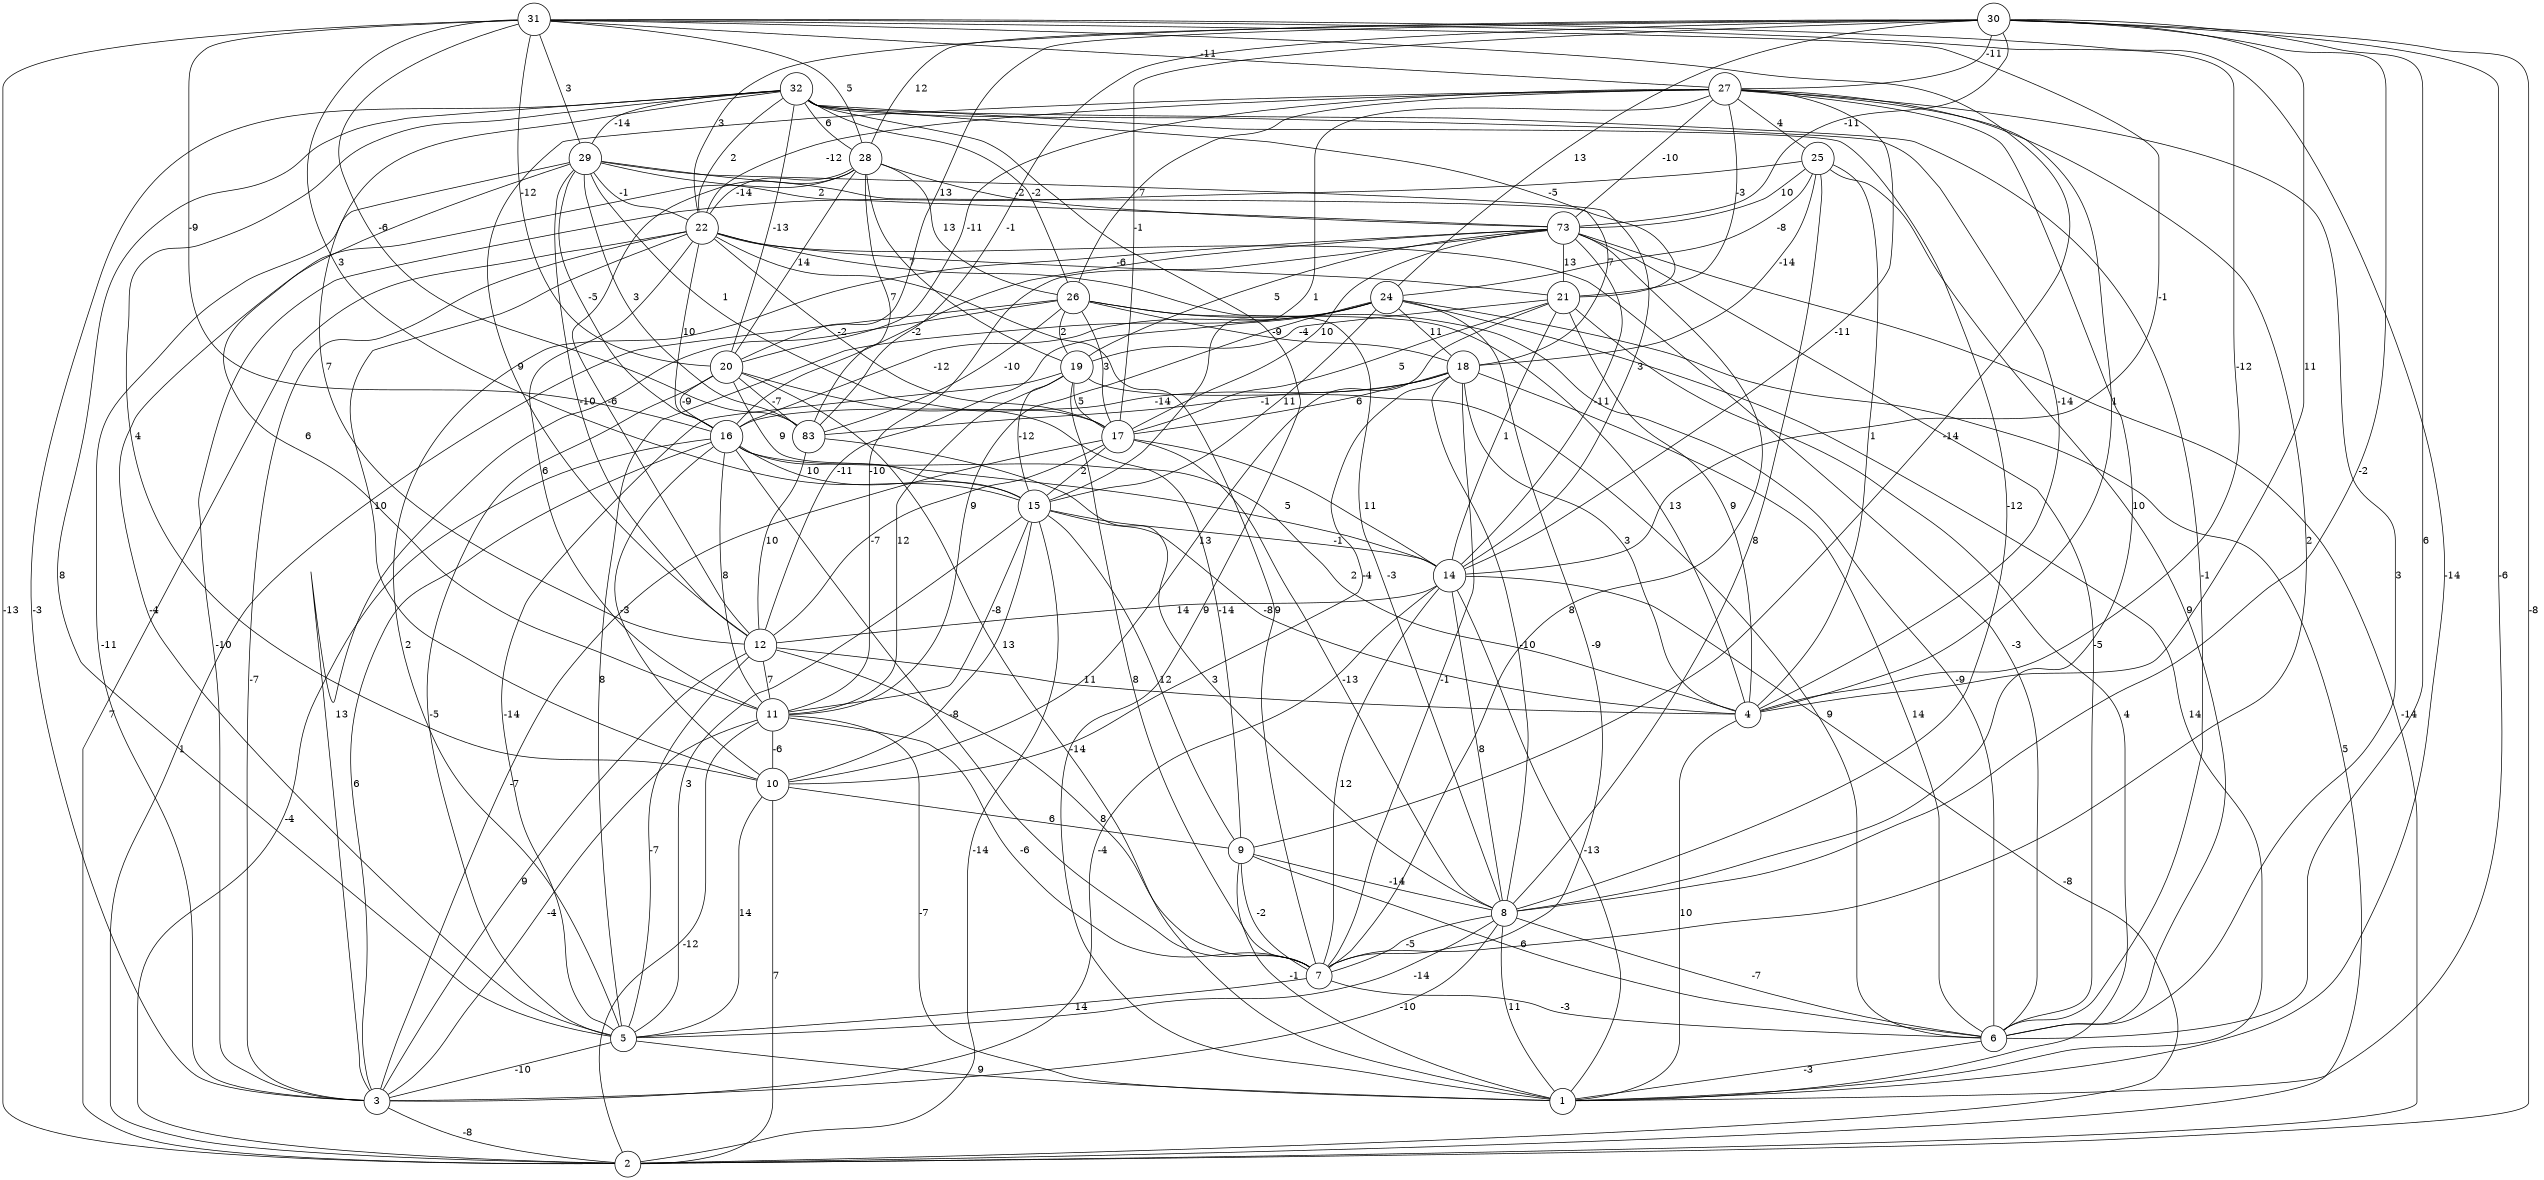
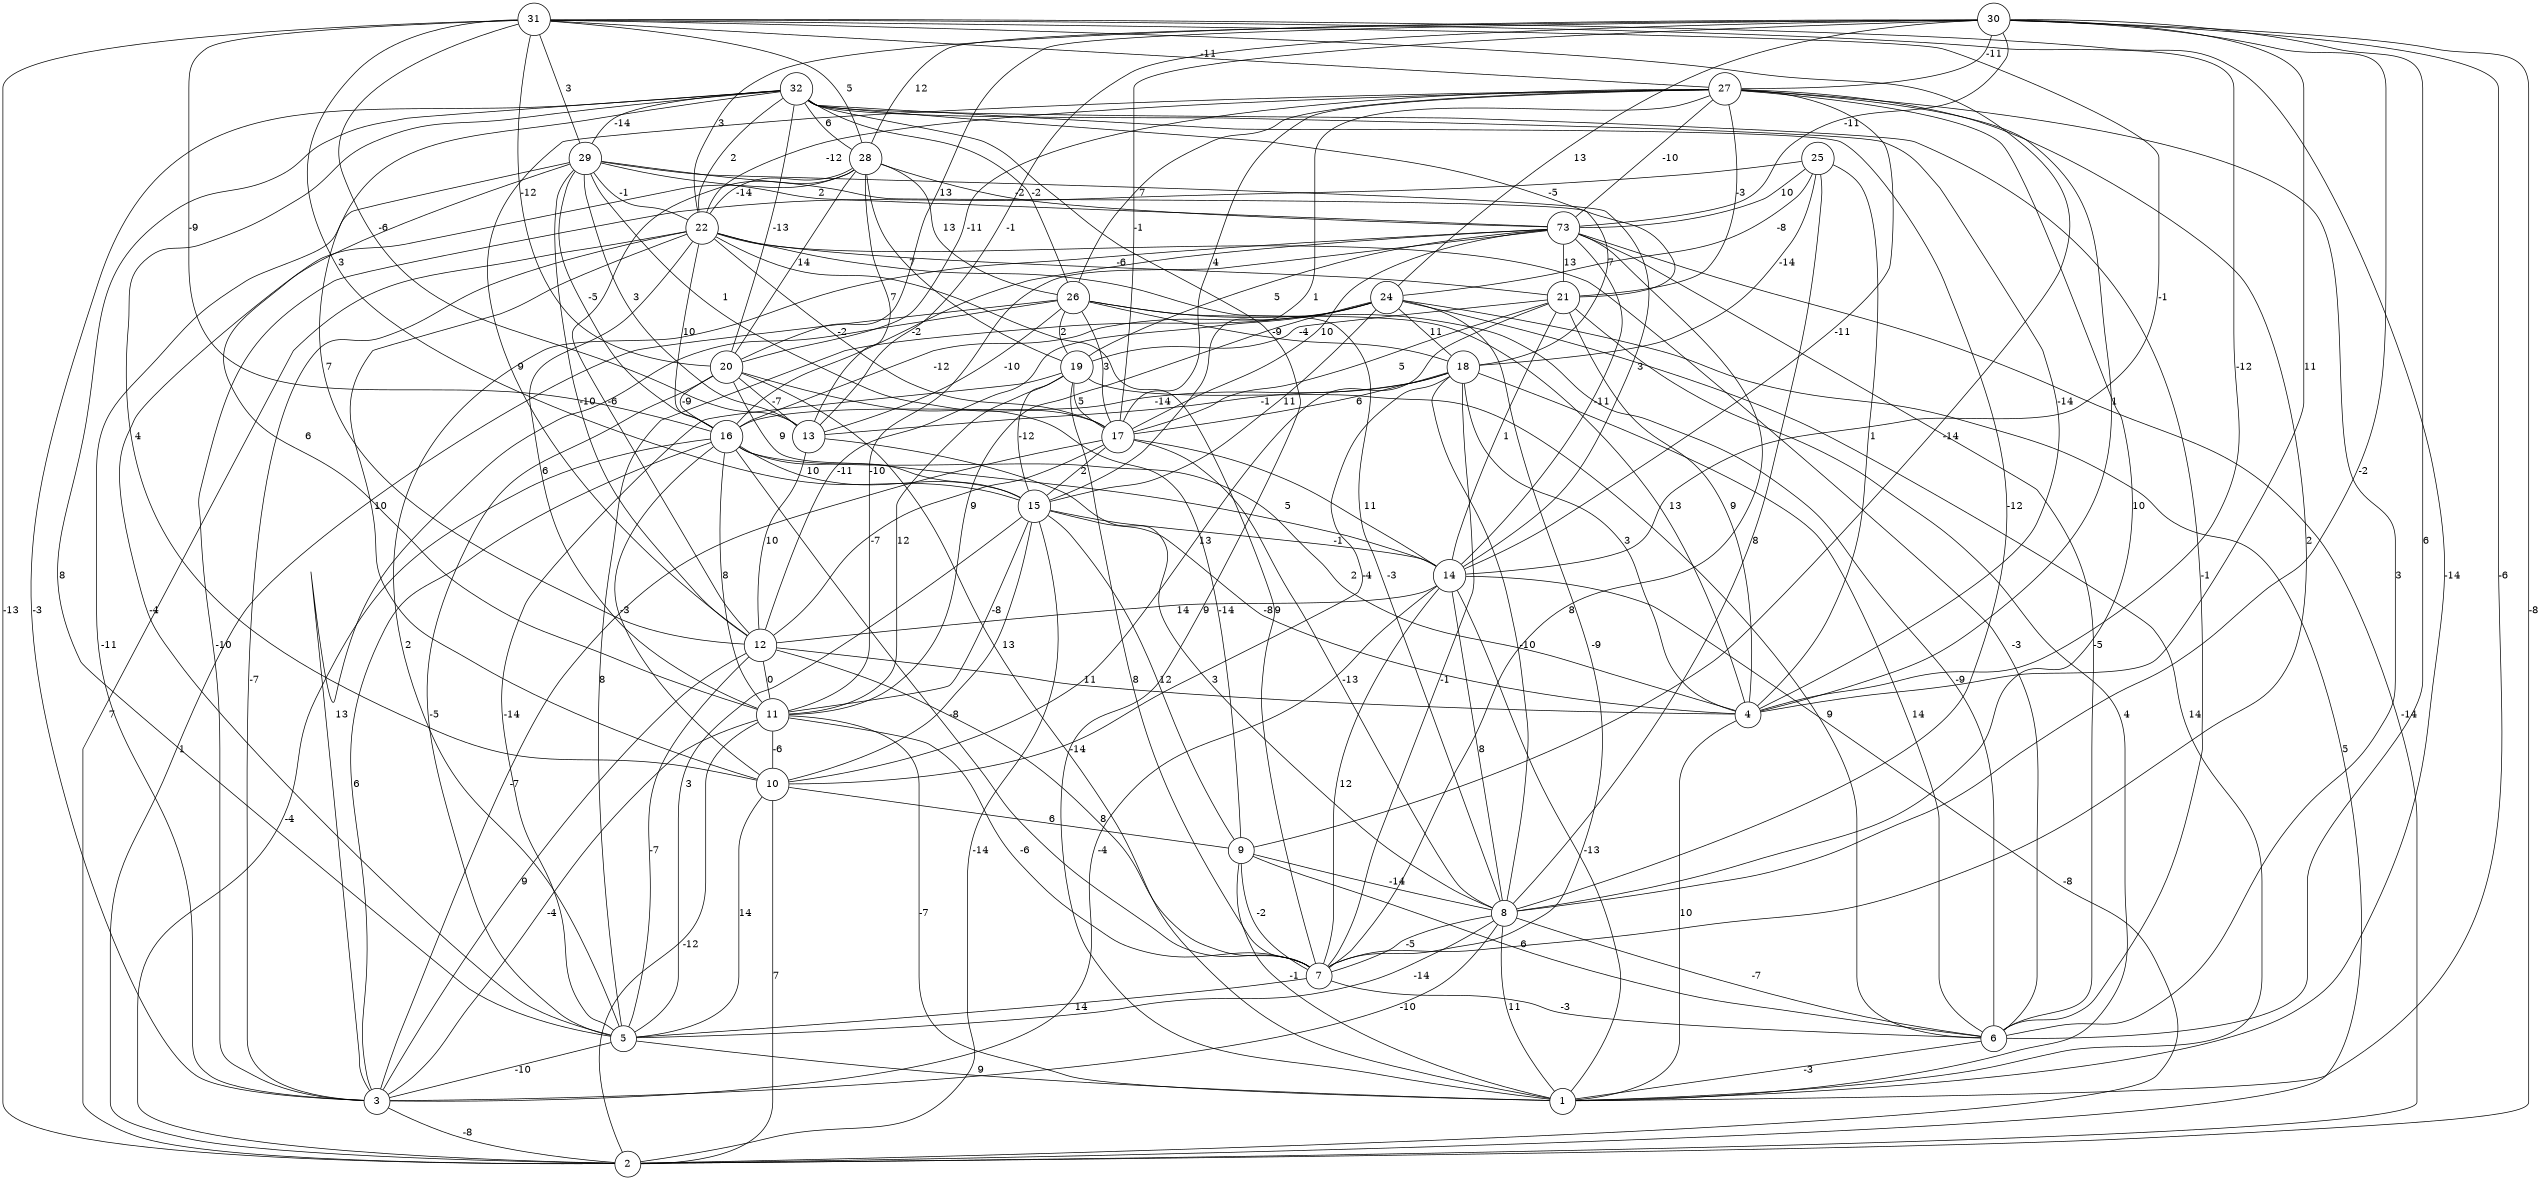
  graph {
    fontname="Helvetica,Arial,sans-serif"
    node [shape=circle]
    32
    1
    3
    4
    5
    6
    8
    10
    12
    20
    21
    22
    26
    28
    29
    2
    7
    9
    11
    14
-   13 [label=83]
+   13
    15
    16
    17
    19
    18
    n27 [label=73]
    31
    27
    25
    24
    30
    32 -- 1 [label=9]
    32 -- 3 [label=-3]
    32 -- 4 [label=-14]
    32 -- 5 [label=8]
    32 -- 6 [label=-1]
    32 -- 8 [label=-12]
    32 -- 10 [label=4]
    32 -- 12 [label=7]
    32 -- 20 [label=-13]
    32 -- 21 [label=-5]
    32 -- 22 [label=2]
    32 -- 26 [label=-2]
    32 -- 28 [label=6]
    32 -- 29 [label=-14]
    3 -- 2 [label=-8]
    4 -- 1 [label=10]
    5 -- 1 [label=9]
    5 -- 3 [label=-10]
    6 -- 1 [label=-3]
    8 -- 1 [label=11]
    8 -- 3 [label=-10]
    8 -- 5 [label=-14]
    8 -- 6 [label=-7]
    8 -- 7 [label=-5]
    10 -- 5 [label=14]
    10 -- 2 [label=7]
    10 -- 9 [label=6]
    12 -- 3 [label=9]
    12 -- 4 [label=11]
    12 -- 5 [label=-7]
    12 -- 7 [label=8]
-   12 -- 11 [label=7]
+   12 -- 11 [label=0]
    20 -- 1 [label=-14]
    20 -- 5 [label=-5]
    20 -- 9 [label=-14]
    20 -- 13 [label=-7]
    20 -- 15 [label=9]
    20 -- 16 [label=-9]
    21 -- 1 [label=4]
    21 -- 4 [label=9]
    21 -- 10 [label=13]
    21 -- 14 [label=1]
    21 -- 17 [label=5]
    21 -- 19 [label=-4]
    22 -- 3 [label=-7]
    22 -- 6 [label=-3]
    22 -- 8 [label=-3]
    22 -- 10 [label=10]
    22 -- 21 [label=-6]
    22 -- 2 [label=7]
    22 -- 7 [label=9]
    22 -- 11 [label=6]
    22 -- 16 [label=10]
    22 -- 17 [label=-2]
    26 -- 3 [label=13]
    26 -- 4 [label=13]
    26 -- 6 [label=-9]
    26 -- 2 [label=1]
    26 -- 13 [label=-10]
    26 -- 17 [label=3]
    26 -- 19 [label=2]
    26 -- 18 [label=-9]
    28 -- 5 [label=-4]
    28 -- 12 [label=-6]
    28 -- 20 [label=14]
    28 -- 22 [label=-14]
    28 -- 26 [label=13]
    28 -- 13 [label=7]
    28 -- 19 [label=7]
    28 -- n27 [label=-2]
    29 -- 3 [label=-11]
    29 -- 12 [label=-10]
    29 -- 22 [label=-1]
    29 -- 11 [label=6]
    29 -- 14 [label=3]
    29 -- 13 [label=3]
    29 -- 16 [label=-5]
    29 -- 17 [label=1]
    29 -- 18 [label=7]
    29 -- n27 [label=2]
    7 -- 5 [label=14]
    7 -- 6 [label=-3]
    9 -- 1 [label=-1]
    9 -- 6 [label=6]
    9 -- 8 [label=-14]
    9 -- 7 [label=-2]
    11 -- 1 [label=-7]
    11 -- 3 [label=-4]
    11 -- 10 [label=-6]
    11 -- 2 [label=-12]
    11 -- 7 [label=-6]
    14 -- 1 [label=-13]
    14 -- 3 [label=-4]
    14 -- 8 [label=8]
    14 -- 12 [label=14]
    14 -- 2 [label=-8]
    14 -- 7 [label=12]
    13 -- 8 [label=3]
    13 -- 12 [label=10]
    15 -- 4 [label=-8]
    15 -- 5 [label=3]
    15 -- 10 [label=13]
    15 -- 2 [label=-14]
    15 -- 9 [label=12]
    15 -- 11 [label=-8]
    15 -- 14 [label=-1]
    16 -- 3 [label=6]
    16 -- 4 [label=2]
    16 -- 10 [label=-3]
    16 -- 2 [label=-4]
    16 -- 7 [label=-8]
    16 -- 11 [label=8]
    16 -- 14 [label=5]
    16 -- 15 [label=10]
    17 -- 3 [label=-7]
    17 -- 8 [label=-13]
    17 -- 12 [label=-7]
    17 -- 14 [label=11]
    17 -- 15 [label=2]
    19 -- 5 [label=-14]
    19 -- 6 [label=9]
    19 -- 7 [label=8]
    19 -- 11 [label=12]
    19 -- 15 [label=-12]
    19 -- 17 [label=5]
    18 -- 4 [label=3]
    18 -- 6 [label=14]
    18 -- 8 [label=-10]
    18 -- 10 [label=-4]
    18 -- 7 [label=-1]
    18 -- 13 [label=-1]
    18 -- 16 [label=-14]
    18 -- 17 [label=6]
    n27 -- 5 [label=2]
    n27 -- 6 [label=-5]
    n27 -- 21 [label=13]
    n27 -- 2 [label=-14]
    n27 -- 7 [label=8]
    n27 -- 11 [label=-10]
    n27 -- 14 [label=-11]
    n27 -- 16 [label=-2]
    n27 -- 17 [label=10]
    n27 -- 19 [label=5]
    31 -- 1 [label=-14]
    31 -- 4 [label=-12]
    31 -- 20 [label=-12]
    31 -- 28 [label=5]
    31 -- 29 [label=3]
    31 -- 2 [label=-13]
    31 -- 9 [label=-14]
    31 -- 14 [label=-1]
    31 -- 13 [label=-6]
    31 -- 15 [label=3]
    31 -- 16 [label=-9]
    31 -- 27 [label=-11]
    27 -- 4 [label=1]
    27 -- 6 [label=3]
    27 -- 8 [label=10]
    27 -- 12 [label=9]
    27 -- 20 [label=-11]
    27 -- 21 [label=-3]
    27 -- 22 [label=-12]
    27 -- 26 [label=7]
    27 -- 7 [label=2]
    27 -- 14 [label=-11]
    27 -- 15 [label=1]
    27 -- n27 [label=-10]
-   27 -- 25 [label=4]
+   27 -- 17 [label=4]
    25 -- 3 [label=-10]
    25 -- 4 [label=1]
-   25 -- 6 [label=9]
    25 -- 8 [label=8]
    25 -- 18 [label=-14]
    25 -- n27 [label=10]
    25 -- 24 [label=-8]
    24 -- 1 [label=14]
    24 -- 5 [label=8]
    24 -- 12 [label=-11]
    24 -- 2 [label=5]
    24 -- 7 [label=-9]
    24 -- 11 [label=9]
    24 -- 15 [label=11]
    24 -- 16 [label=-12]
    24 -- 18 [label=11]
    30 -- 1 [label=-6]
    30 -- 4 [label=11]
    30 -- 6 [label=6]
    30 -- 8 [label=-2]
    30 -- 20 [label=13]
    30 -- 22 [label=3]
    30 -- 28 [label=12]
    30 -- 2 [label=-8]
    30 -- 13 [label=-1]
    30 -- 17 [label=-1]
    30 -- n27 [label=-11]
    30 -- 27 [label=-11]
    30 -- 24 [label=13]
  }
